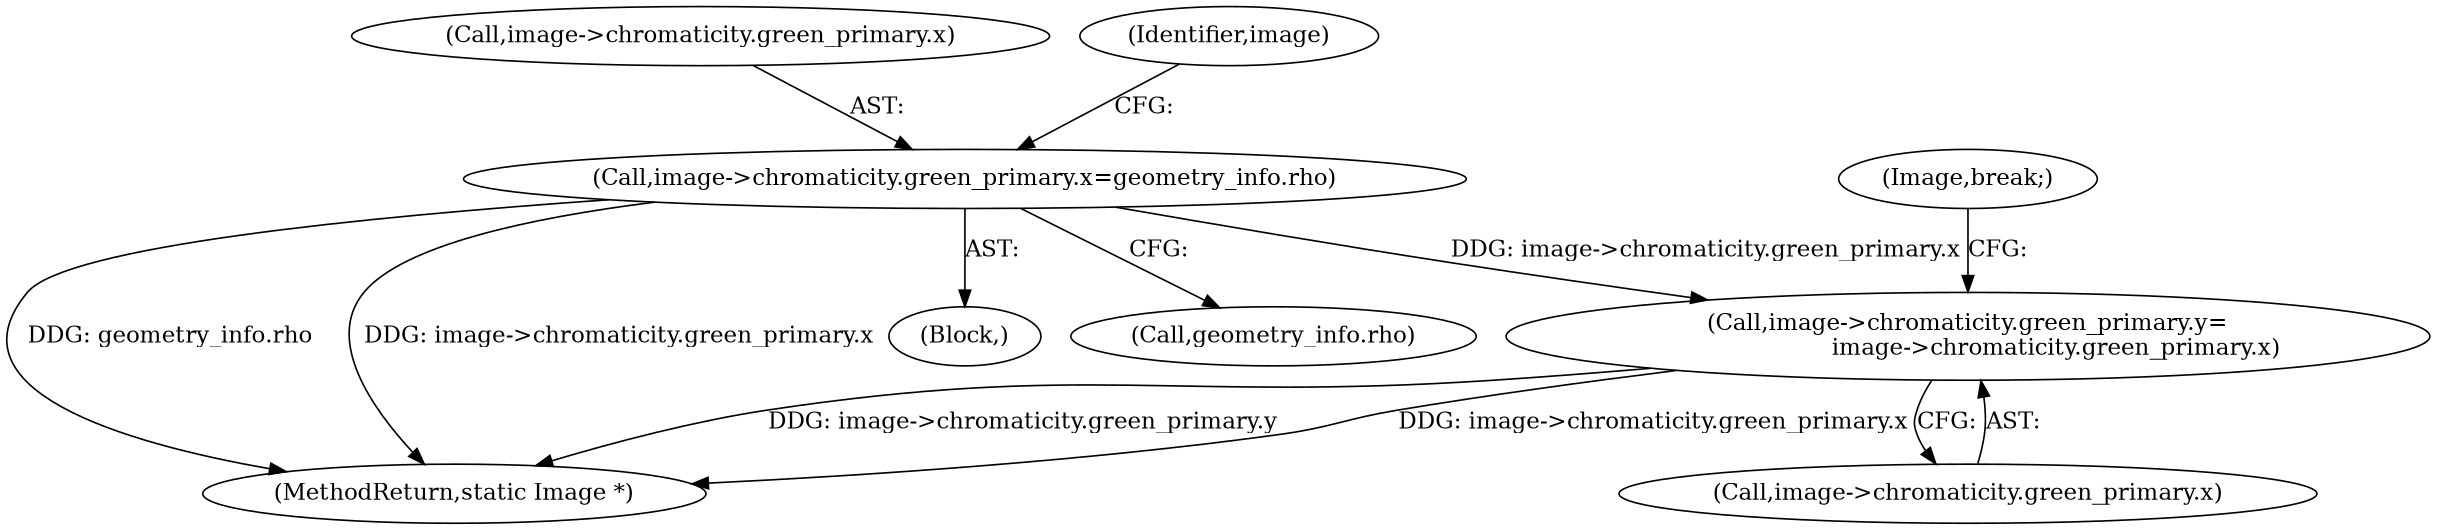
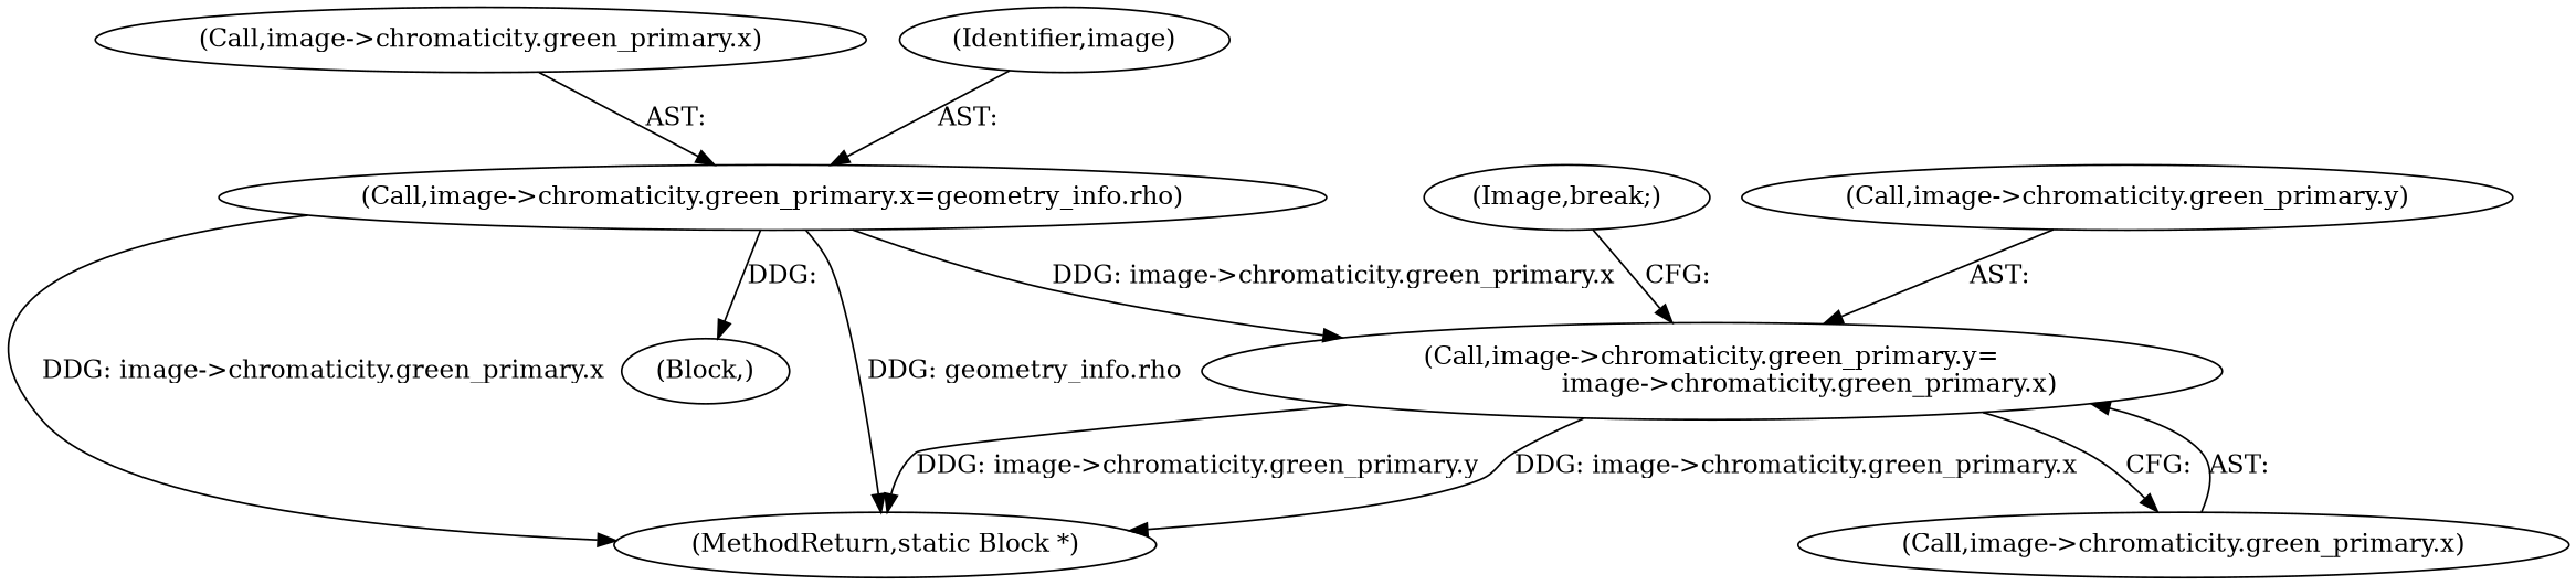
  digraph {
    n1 [label="(Call,image->chromaticity.green_primary.y=\n                        image->chromaticity.green_primary.x)"]
    n2 [label="(Call,image->chromaticity.green_primary.x)"]
-   n3 [label="(MethodReturn,static Image *)"]
+   n3 [label="(MethodReturn,static Block *)"]
    n4 [label="(Call,image->chromaticity.green_primary.x=geometry_info.rho)"]
    n5 [label="(Block,)"]
-   n6 [label="(Call,geometry_info.rho)"]
    n7 [label="(Call,image->chromaticity.green_primary.x)"]
    n8 [label="(Image,break;)"]
+   n9 [label="(Call,image->chromaticity.green_primary.y)"]
    n10 [label="(Identifier,image)"]
    n1 -> n2 [label="CFG: "]
    n1 -> n3 [label="DDG: image->chromaticity.green_primary.y"]
    n1 -> n3 [label="DDG: image->chromaticity.green_primary.x"]
    n2 -> n1 [label="AST: "]
    n4 -> n1 [label="DDG: image->chromaticity.green_primary.x"]
    n4 -> n3 [label="DDG: geometry_info.rho"]
    n4 -> n3 [label="DDG: image->chromaticity.green_primary.x"]
-   n4 -> n5 [label="AST: "]
-   n4 -> n6 [label="CFG: "]
+   n4 -> n5 [label="DDG: "]
    n7 -> n4 [label="AST: "]
    n8 -> n1 [label="CFG: "]
-   n10 -> n4 [label="CFG: "]
+   n9 -> n1 [label="AST: "]
+   n10 -> n4 [label="AST: "]
  }
